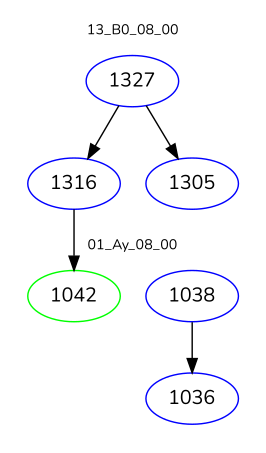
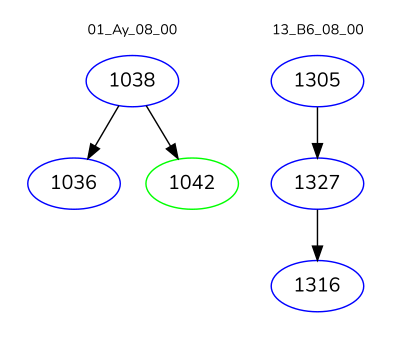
  digraph {
    fontname=Nunito
    node [color=blue fontname=Nunito]
    edge [color=black fontname=Nunito]
    n1 [label=1038]
    n2 [label=1036]
    n3 [color=green label=1042]
    n4 [label=1327]
    n5 [label=1316]
    n6 [label=1305]
    subgraph cluster_1 {
      color=white
      fontsize=10
      label="01_Ay_08_00"
      n1
      n2
      n3
    }
    subgraph cluster_2 {
      color=white
      fontsize=10
-     label="13_B0_08_00"
+     label="13_B6_08_00"
      n4
      n5
      n6
    }
    n1 -> n2
-   n5 -> n3
+   n1 -> n3
    n4 -> n5
-   n4 -> n6
+   n6 -> n4
  }
